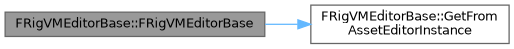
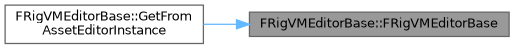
  digraph {
    rankdir=RL
    node [fontname=Helvetica fontsize=10 shape=box style=filled]
    n1 [color=gray40 fillcolor=grey60 fontcolor=black height=0.2 label="FRigVMEditorBase::FRigVMEditorBase" width=0.4]
    n2 [color=grey40 fillcolor=white height=0.2 label="FRigVMEditorBase::GetFrom\lAssetEditorInstance" width=0.4]
-   n2 -> n1 [color=steelblue1 dir=back fontname=Helvetica fontsize=10 labelfontname=Helvetica labelfontsize=10 style=solid]
+   n1 -> n2 [color=steelblue1 dir=back fontname=Helvetica fontsize=10 labelfontname=Helvetica labelfontsize=10 style=solid]
  }
